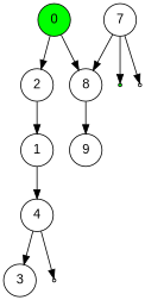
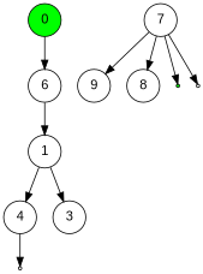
  digraph {
    fontname="Liberation Sans"
    ordering=out
    node [fontname="Liberation Sans" shape=circle]
    edge [fontname="Liberation Sans"]
    n1 [label=1]
    n2 [fillcolor=white label=4 style=filled]
-   n3 [label=2]
+   n3 [label=6]
    n4 [label=3]
    A [fillcolor=white shape=point]
    n6 [fillcolor=green label=0 style=filled]
    n7 [label=8]
    n8 [label=9]
    n9 [fillcolor=white label=7 style=filled]
    7 [fillcolor=green shape=point]
    B [fillcolor=white shape=point]
    n1 -> n2
-   n2 -> n4
+   n1 -> n4
    n2 -> A
    n3 -> n1
    n6 -> n3
-   n6 -> n7
-   n7 -> n8
+   n9 -> n8
    n9 -> n7
    n9 -> 7
    n9 -> B
  }
